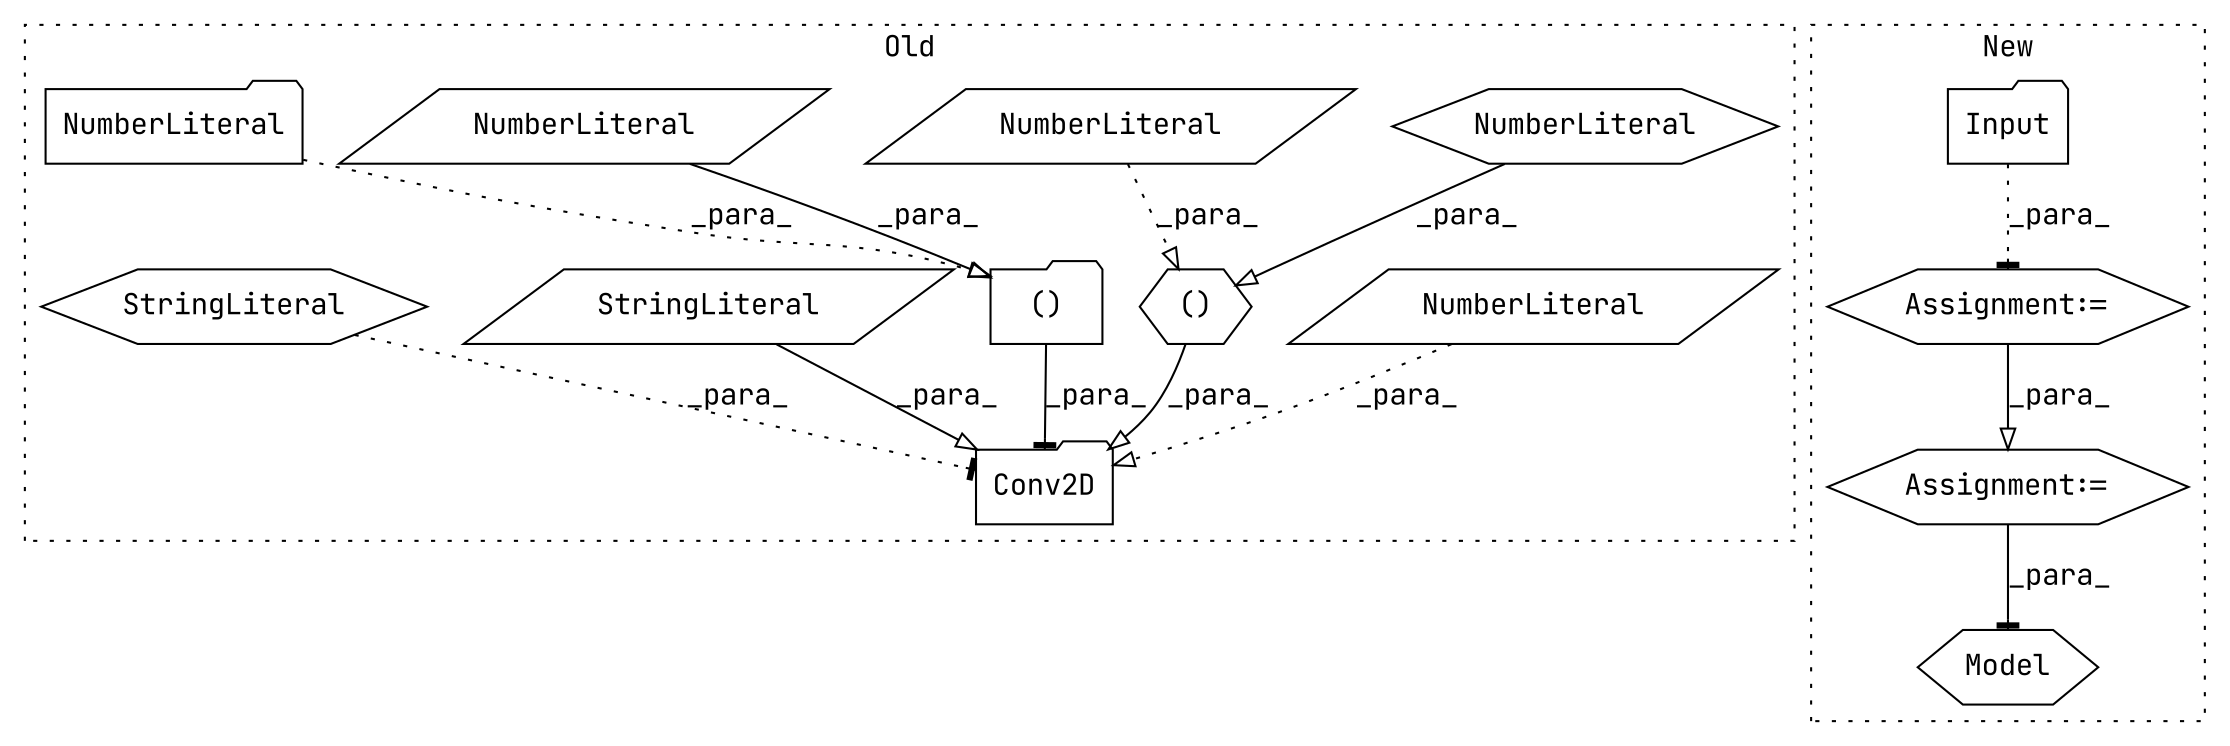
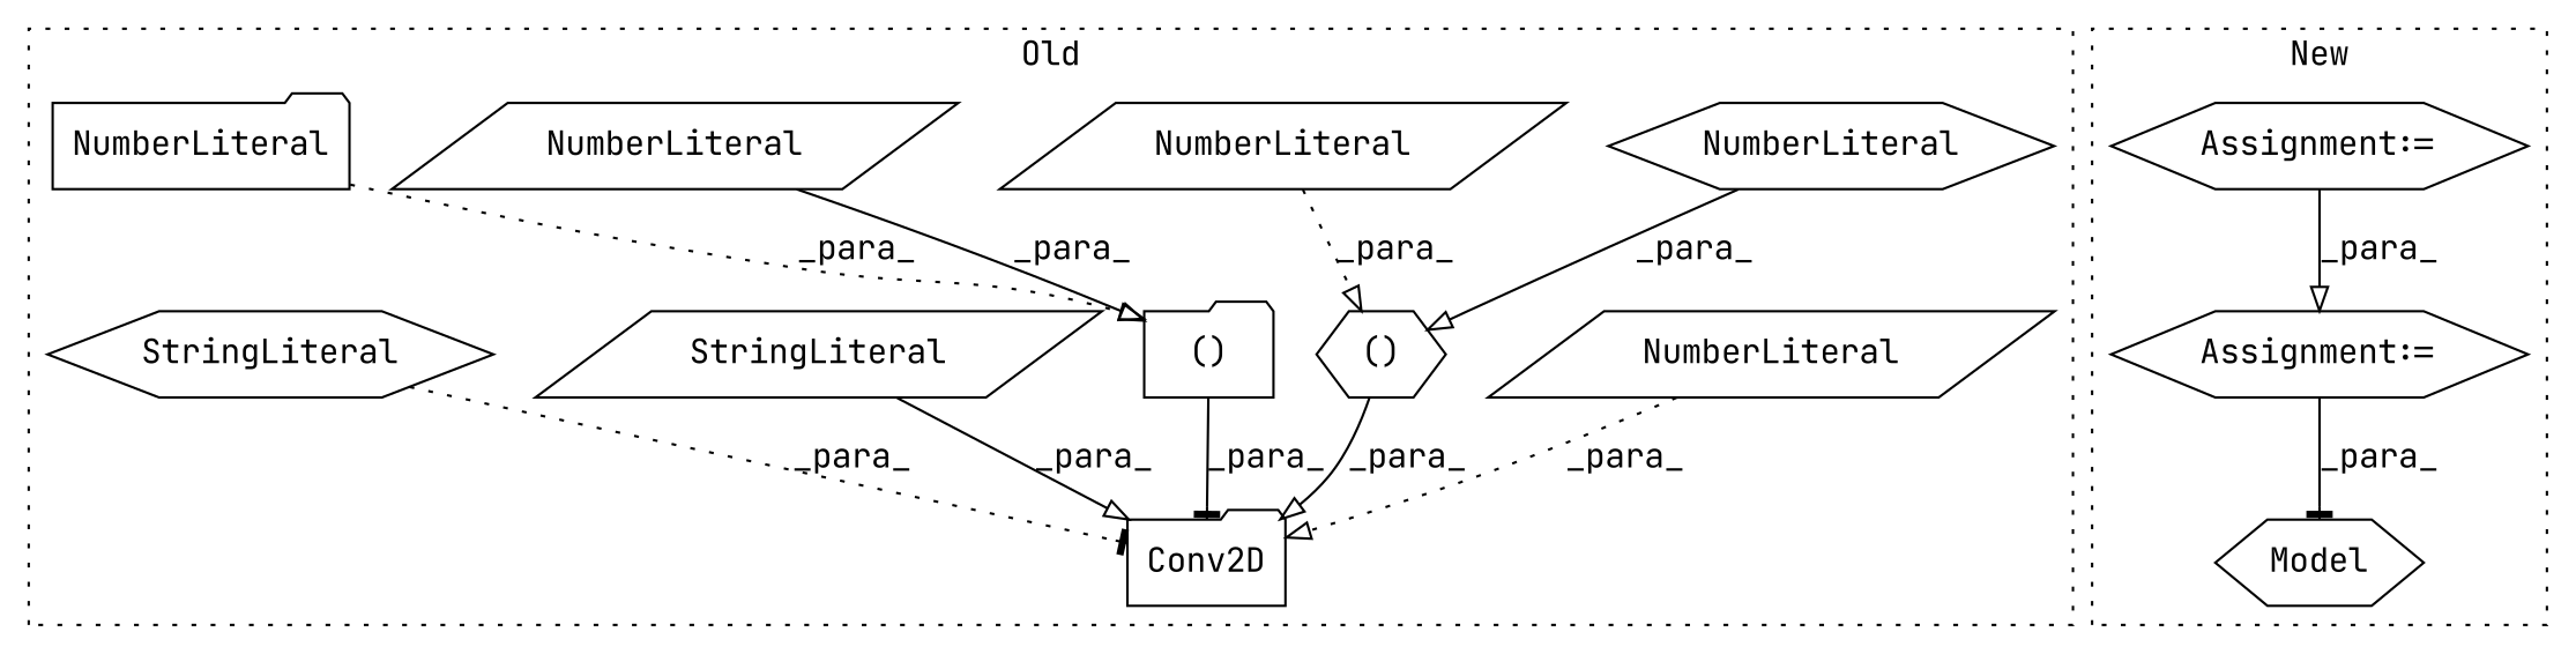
  digraph {
    fontname="JetBrains Mono"
    node [a=34 l=1 s=2684 shape=hexagon fontname="JetBrains Mono"]
    edge [style=solid arrowhead=onormal fontname="JetBrains Mono"]
    n1 [a=32 l="7,1" label=Conv2D s="2669,2752" shape=folder]
    n2 [a=106 l=15 label="()"]
    n3 [label=NumberLiteral]
    n4 [a=106 l=31 label="()" s=2713 shape=folder]
    n5 [l=2 label=NumberLiteral s=2676 shape=parallelogram]
    n6 [l=2 label=NumberLiteral s=2728 shape=folder]
    n7 [l=2 label=NumberLiteral s=2713 shape=parallelogram]
    n8 [label=NumberLiteral s=2698 shape=parallelogram]
    n9 [a=45 l=6 label=StringLiteral s=2701 shape=parallelogram]
    n10 [a=45 l=6 label=StringLiteral s=2746]
    n11 [a=32 l="6,1" label=Model s="3377,3404"]
-   n12 [a=32 l="6,1" label=Input s="3063,3124" shape=folder]
    n13 [a=7 label="Assignment:=" s=3218]
    n14 [a=7 label="Assignment:=" s=3142]
    subgraph cluster_1 {
      label=Old
      style=dotted
      n1
      n2
      n3
      n4
      n5
      n6
      n7
      n8
      n9
      n10
    }
    subgraph cluster_2 {
      label=New
      style=dotted
      n11
-     n12
      n13
      n14
    }
    n2 -> n1 [label=_para_]
    n3 -> n2 [label=_para_]
    n4 -> n1 [label=_para_ arrowhead=tee]
    n5 -> n1 [label=_para_ style=dotted]
    n6 -> n4 [label=_para_ style=dotted]
    n7 -> n4 [label=_para_]
    n8 -> n2 [label=_para_ style=dotted]
    n9 -> n1 [label=_para_]
    n10 -> n1 [label=_para_ style=dotted arrowhead=tee]
-   n12 -> n14 [label=_para_ style=dotted arrowhead=tee]
    n13 -> n11 [label=_para_ arrowhead=tee]
    n14 -> n13 [label=_para_]
  }
